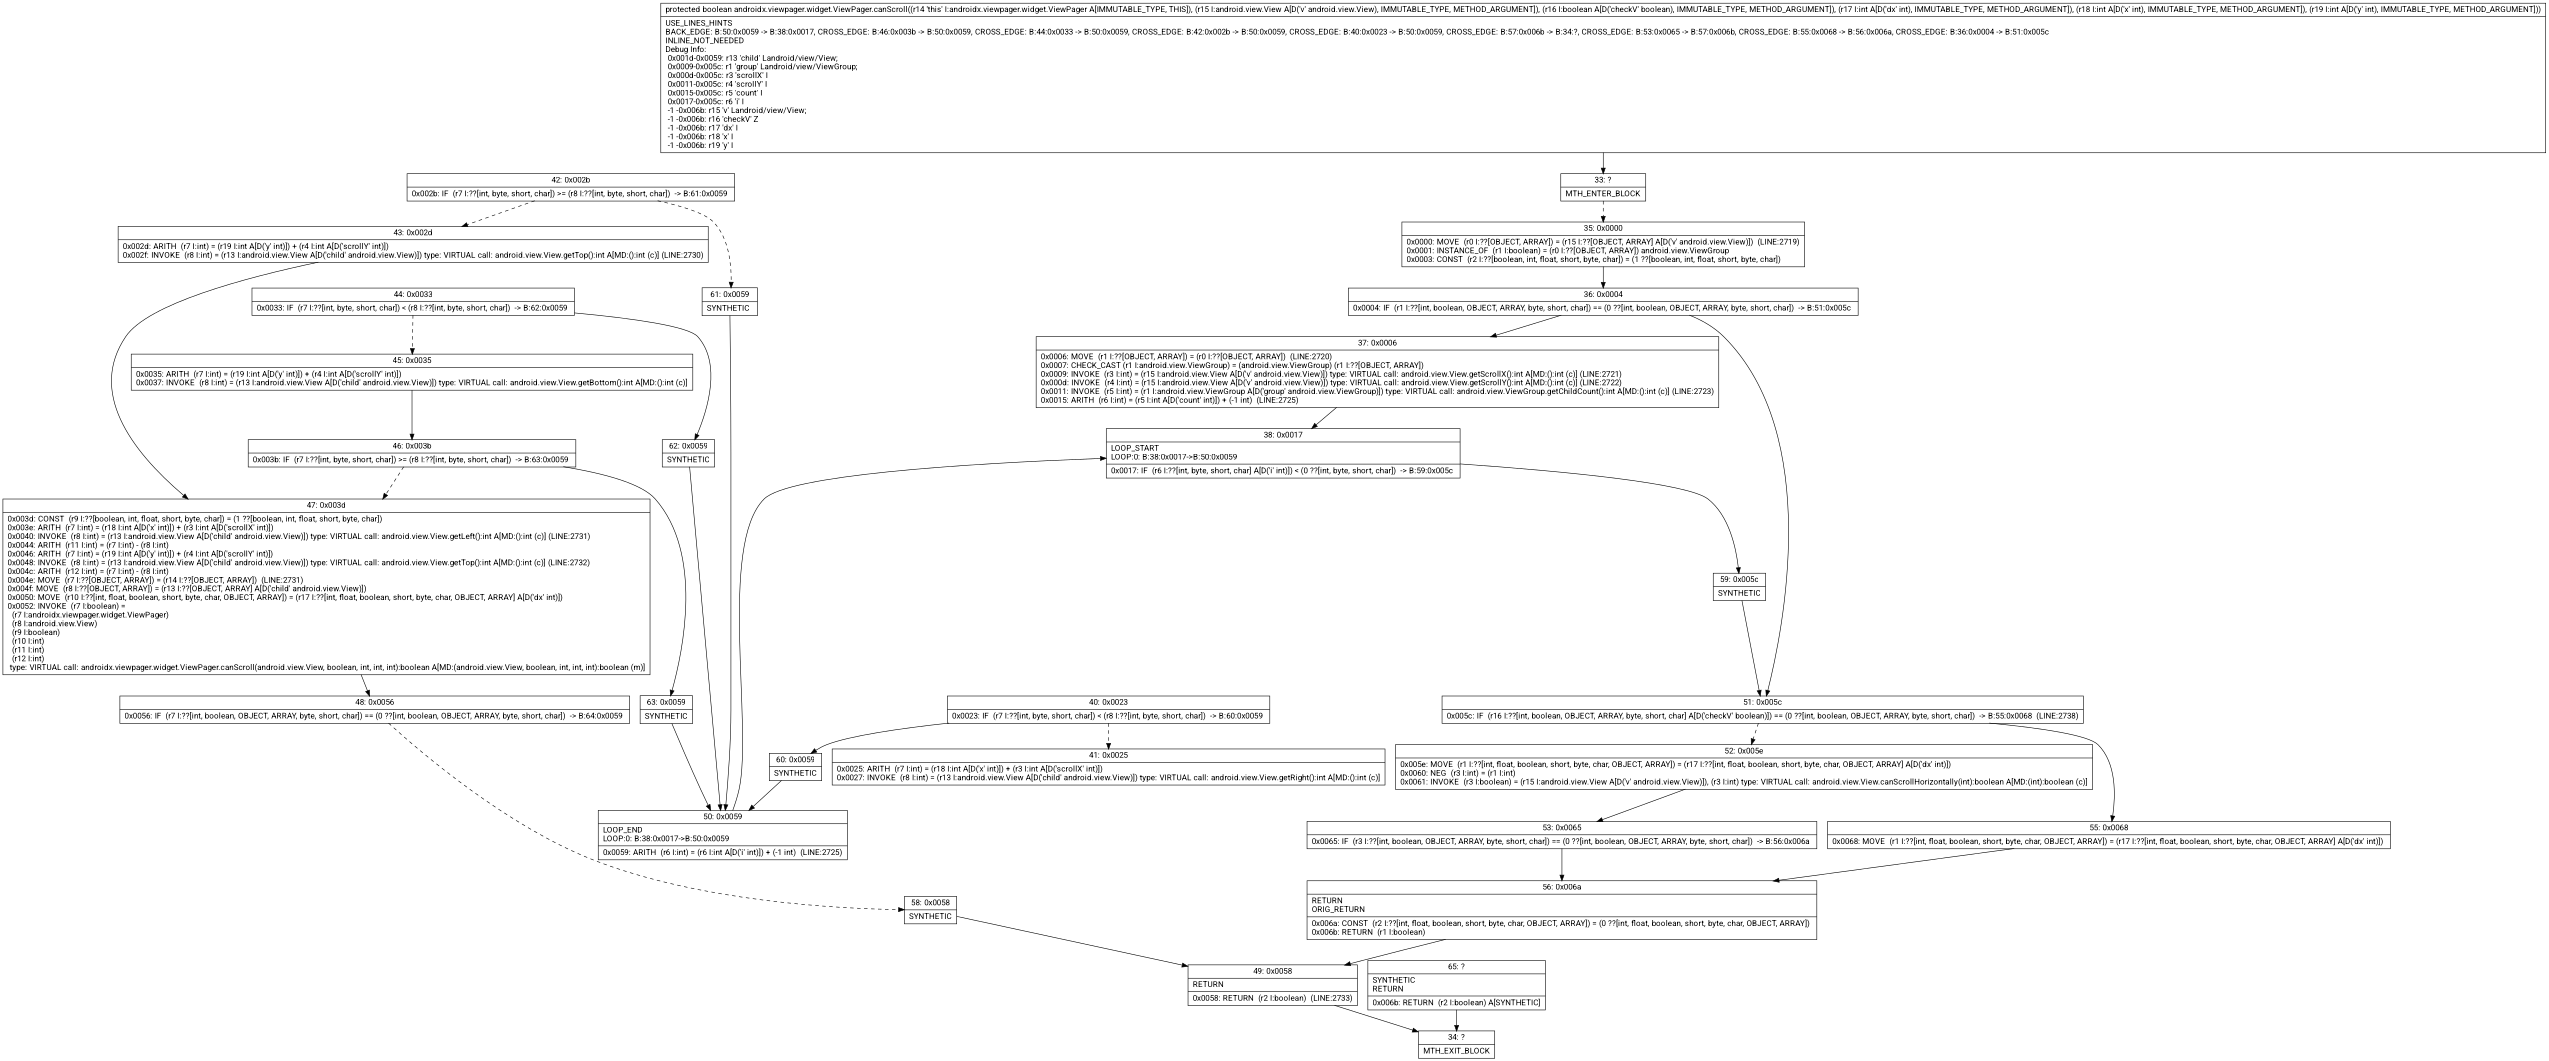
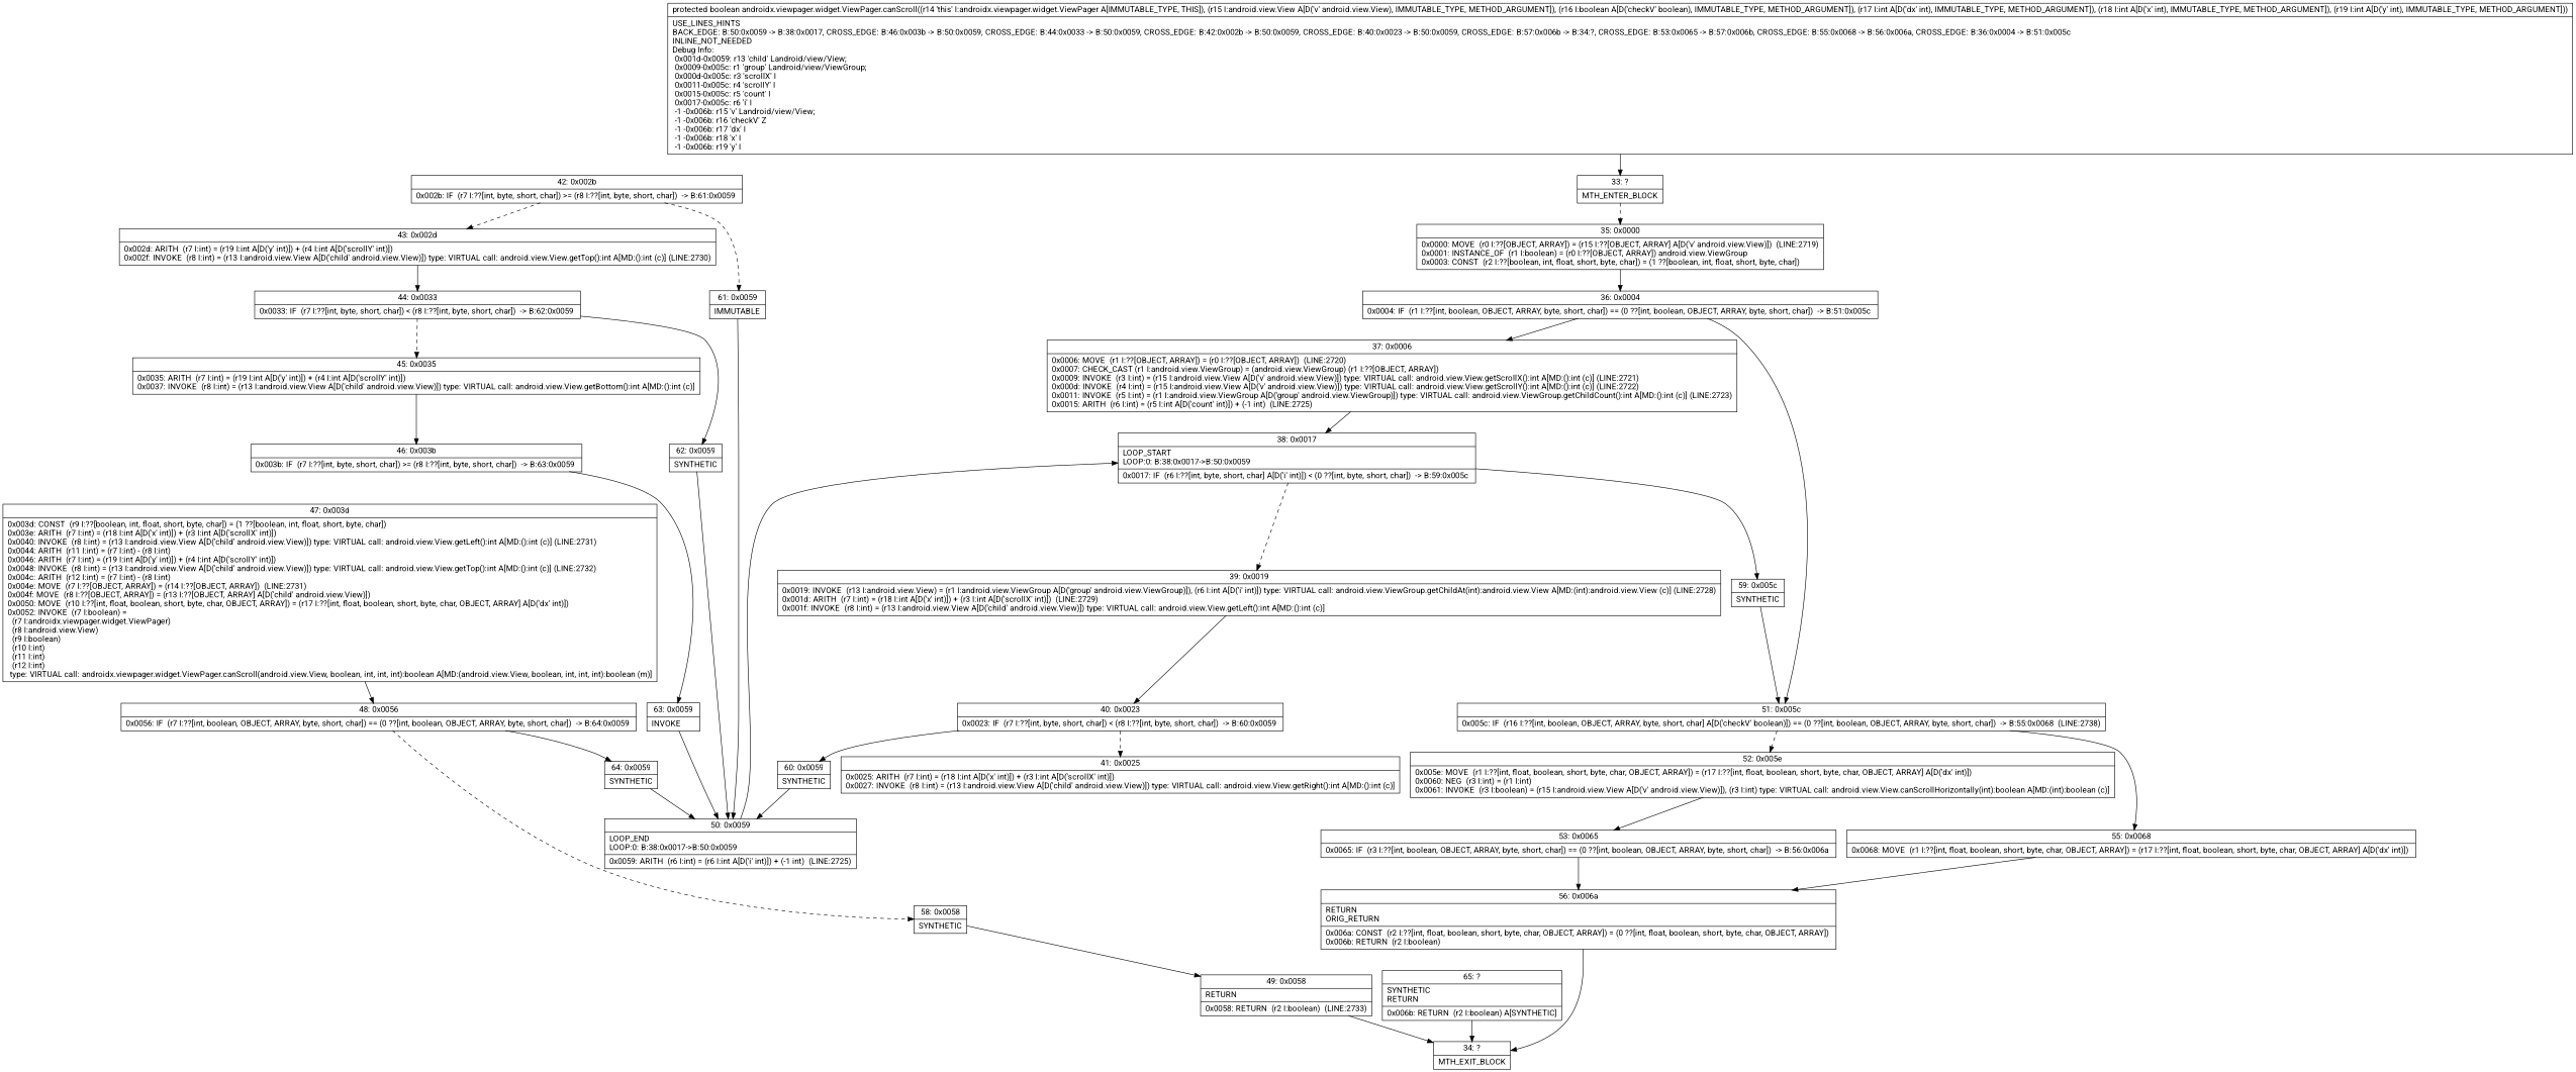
  digraph {
    fontname=Roboto
    node [fontname=Roboto shape=record]
    edge [fontname=Roboto]
    n1 [label="{33\:\ ?|MTH_ENTER_BLOCK\l}"]
    n2 [label="{35\:\ 0x0000|0x0000: MOVE  (r0 I:??[OBJECT, ARRAY]) = (r15 I:??[OBJECT, ARRAY] A[D('v' android.view.View)])  (LINE:2719)\l0x0001: INSTANCE_OF  (r1 I:boolean) = (r0 I:??[OBJECT, ARRAY]) android.view.ViewGroup \l0x0003: CONST  (r2 I:??[boolean, int, float, short, byte, char]) = (1 ??[boolean, int, float, short, byte, char]) \l}"]
    n3 [label="{36\:\ 0x0004|0x0004: IF  (r1 I:??[int, boolean, OBJECT, ARRAY, byte, short, char]) == (0 ??[int, boolean, OBJECT, ARRAY, byte, short, char])  \-\> B:51:0x005c \l}"]
    n4 [label="{37\:\ 0x0006|0x0006: MOVE  (r1 I:??[OBJECT, ARRAY]) = (r0 I:??[OBJECT, ARRAY])  (LINE:2720)\l0x0007: CHECK_CAST (r1 I:android.view.ViewGroup) = (android.view.ViewGroup) (r1 I:??[OBJECT, ARRAY]) \l0x0009: INVOKE  (r3 I:int) = (r15 I:android.view.View A[D('v' android.view.View)]) type: VIRTUAL call: android.view.View.getScrollX():int A[MD:():int (c)] (LINE:2721)\l0x000d: INVOKE  (r4 I:int) = (r15 I:android.view.View A[D('v' android.view.View)]) type: VIRTUAL call: android.view.View.getScrollY():int A[MD:():int (c)] (LINE:2722)\l0x0011: INVOKE  (r5 I:int) = (r1 I:android.view.ViewGroup A[D('group' android.view.ViewGroup)]) type: VIRTUAL call: android.view.ViewGroup.getChildCount():int A[MD:():int (c)] (LINE:2723)\l0x0015: ARITH  (r6 I:int) = (r5 I:int A[D('count' int)]) + (\-1 int)  (LINE:2725)\l}"]
    n5 [label="{51\:\ 0x005c|0x005c: IF  (r16 I:??[int, boolean, OBJECT, ARRAY, byte, short, char] A[D('checkV' boolean)]) == (0 ??[int, boolean, OBJECT, ARRAY, byte, short, char])  \-\> B:55:0x0068  (LINE:2738)\l}"]
    n6 [label="{38\:\ 0x0017|LOOP_START\lLOOP:0: B:38:0x0017\-\>B:50:0x0059\l|0x0017: IF  (r6 I:??[int, byte, short, char] A[D('i' int)]) \< (0 ??[int, byte, short, char])  \-\> B:59:0x005c \l}"]
    n7 [label="{52\:\ 0x005e|0x005e: MOVE  (r1 I:??[int, float, boolean, short, byte, char, OBJECT, ARRAY]) = (r17 I:??[int, float, boolean, short, byte, char, OBJECT, ARRAY] A[D('dx' int)]) \l0x0060: NEG  (r3 I:int) = (r1 I:int) \l0x0061: INVOKE  (r3 I:boolean) = (r15 I:android.view.View A[D('v' android.view.View)]), (r3 I:int) type: VIRTUAL call: android.view.View.canScrollHorizontally(int):boolean A[MD:(int):boolean (c)]\l}"]
    n8 [label="{55\:\ 0x0068|0x0068: MOVE  (r1 I:??[int, float, boolean, short, byte, char, OBJECT, ARRAY]) = (r17 I:??[int, float, boolean, short, byte, char, OBJECT, ARRAY] A[D('dx' int)]) \l}"]
+   n9 [label="{39\:\ 0x0019|0x0019: INVOKE  (r13 I:android.view.View) = (r1 I:android.view.ViewGroup A[D('group' android.view.ViewGroup)]), (r6 I:int A[D('i' int)]) type: VIRTUAL call: android.view.ViewGroup.getChildAt(int):android.view.View A[MD:(int):android.view.View (c)] (LINE:2728)\l0x001d: ARITH  (r7 I:int) = (r18 I:int A[D('x' int)]) + (r3 I:int A[D('scrollX' int)])  (LINE:2729)\l0x001f: INVOKE  (r8 I:int) = (r13 I:android.view.View A[D('child' android.view.View)]) type: VIRTUAL call: android.view.View.getLeft():int A[MD:():int (c)]\l}"]
    n10 [label="{59\:\ 0x005c|SYNTHETIC\l}"]
    n11 [label="{40\:\ 0x0023|0x0023: IF  (r7 I:??[int, byte, short, char]) \< (r8 I:??[int, byte, short, char])  \-\> B:60:0x0059 \l}"]
    n12 [label="{41\:\ 0x0025|0x0025: ARITH  (r7 I:int) = (r18 I:int A[D('x' int)]) + (r3 I:int A[D('scrollX' int)]) \l0x0027: INVOKE  (r8 I:int) = (r13 I:android.view.View A[D('child' android.view.View)]) type: VIRTUAL call: android.view.View.getRight():int A[MD:():int (c)]\l}"]
    n13 [label="{60\:\ 0x0059|SYNTHETIC\l}"]
    n14 [label="{50\:\ 0x0059|LOOP_END\lLOOP:0: B:38:0x0017\-\>B:50:0x0059\l|0x0059: ARITH  (r6 I:int) = (r6 I:int A[D('i' int)]) + (\-1 int)  (LINE:2725)\l}"]
    n15 [label="{42\:\ 0x002b|0x002b: IF  (r7 I:??[int, byte, short, char]) \>= (r8 I:??[int, byte, short, char])  \-\> B:61:0x0059 \l}"]
    n16 [label="{43\:\ 0x002d|0x002d: ARITH  (r7 I:int) = (r19 I:int A[D('y' int)]) + (r4 I:int A[D('scrollY' int)]) \l0x002f: INVOKE  (r8 I:int) = (r13 I:android.view.View A[D('child' android.view.View)]) type: VIRTUAL call: android.view.View.getTop():int A[MD:():int (c)] (LINE:2730)\l}"]
-   n17 [label="{61\:\ 0x0059|SYNTHETIC\l}"]
+   n17 [label="{61\:\ 0x0059|IMMUTABLE\l}"]
    n18 [label="{44\:\ 0x0033|0x0033: IF  (r7 I:??[int, byte, short, char]) \< (r8 I:??[int, byte, short, char])  \-\> B:62:0x0059 \l}"]
    n19 [label="{45\:\ 0x0035|0x0035: ARITH  (r7 I:int) = (r19 I:int A[D('y' int)]) + (r4 I:int A[D('scrollY' int)]) \l0x0037: INVOKE  (r8 I:int) = (r13 I:android.view.View A[D('child' android.view.View)]) type: VIRTUAL call: android.view.View.getBottom():int A[MD:():int (c)]\l}"]
    n20 [label="{62\:\ 0x0059|SYNTHETIC\l}"]
    n21 [label="{46\:\ 0x003b|0x003b: IF  (r7 I:??[int, byte, short, char]) \>= (r8 I:??[int, byte, short, char])  \-\> B:63:0x0059 \l}"]
    n22 [label="{47\:\ 0x003d|0x003d: CONST  (r9 I:??[boolean, int, float, short, byte, char]) = (1 ??[boolean, int, float, short, byte, char]) \l0x003e: ARITH  (r7 I:int) = (r18 I:int A[D('x' int)]) + (r3 I:int A[D('scrollX' int)]) \l0x0040: INVOKE  (r8 I:int) = (r13 I:android.view.View A[D('child' android.view.View)]) type: VIRTUAL call: android.view.View.getLeft():int A[MD:():int (c)] (LINE:2731)\l0x0044: ARITH  (r11 I:int) = (r7 I:int) \- (r8 I:int) \l0x0046: ARITH  (r7 I:int) = (r19 I:int A[D('y' int)]) + (r4 I:int A[D('scrollY' int)]) \l0x0048: INVOKE  (r8 I:int) = (r13 I:android.view.View A[D('child' android.view.View)]) type: VIRTUAL call: android.view.View.getTop():int A[MD:():int (c)] (LINE:2732)\l0x004c: ARITH  (r12 I:int) = (r7 I:int) \- (r8 I:int) \l0x004e: MOVE  (r7 I:??[OBJECT, ARRAY]) = (r14 I:??[OBJECT, ARRAY])  (LINE:2731)\l0x004f: MOVE  (r8 I:??[OBJECT, ARRAY]) = (r13 I:??[OBJECT, ARRAY] A[D('child' android.view.View)]) \l0x0050: MOVE  (r10 I:??[int, float, boolean, short, byte, char, OBJECT, ARRAY]) = (r17 I:??[int, float, boolean, short, byte, char, OBJECT, ARRAY] A[D('dx' int)]) \l0x0052: INVOKE  (r7 I:boolean) = \l  (r7 I:androidx.viewpager.widget.ViewPager)\l  (r8 I:android.view.View)\l  (r9 I:boolean)\l  (r10 I:int)\l  (r11 I:int)\l  (r12 I:int)\l type: VIRTUAL call: androidx.viewpager.widget.ViewPager.canScroll(android.view.View, boolean, int, int, int):boolean A[MD:(android.view.View, boolean, int, int, int):boolean (m)]\l}"]
-   n23 [label="{63\:\ 0x0059|SYNTHETIC\l}"]
+   n23 [label="{63\:\ 0x0059|INVOKE\l}"]
    n24 [label="{48\:\ 0x0056|0x0056: IF  (r7 I:??[int, boolean, OBJECT, ARRAY, byte, short, char]) == (0 ??[int, boolean, OBJECT, ARRAY, byte, short, char])  \-\> B:64:0x0059 \l}"]
    n25 [label="{58\:\ 0x0058|SYNTHETIC\l}"]
+   n26 [label="{64\:\ 0x0059|SYNTHETIC\l}"]
    n27 [label="{49\:\ 0x0058|RETURN\l|0x0058: RETURN  (r2 I:boolean)  (LINE:2733)\l}"]
    n28 [label="{34\:\ ?|MTH_EXIT_BLOCK\l}"]
    n29 [label="{53\:\ 0x0065|0x0065: IF  (r3 I:??[int, boolean, OBJECT, ARRAY, byte, short, char]) == (0 ??[int, boolean, OBJECT, ARRAY, byte, short, char])  \-\> B:56:0x006a \l}"]
-   n30 [label="{56\:\ 0x006a|RETURN\lORIG_RETURN\l|0x006a: CONST  (r2 I:??[int, float, boolean, short, byte, char, OBJECT, ARRAY]) = (0 ??[int, float, boolean, short, byte, char, OBJECT, ARRAY]) \l0x006b: RETURN  (r1 I:boolean) \l}"]
+   n30 [label="{56\:\ 0x006a|RETURN\lORIG_RETURN\l|0x006a: CONST  (r2 I:??[int, float, boolean, short, byte, char, OBJECT, ARRAY]) = (0 ??[int, float, boolean, short, byte, char, OBJECT, ARRAY]) \l0x006b: RETURN  (r2 I:boolean) \l}"]
    n31 [label="{65\:\ ?|SYNTHETIC\lRETURN\l|0x006b: RETURN  (r2 I:boolean) A[SYNTHETIC]\l}"]
    n32 [label="{protected boolean androidx.viewpager.widget.ViewPager.canScroll((r14 'this' I:androidx.viewpager.widget.ViewPager A[IMMUTABLE_TYPE, THIS]), (r15 I:android.view.View A[D('v' android.view.View), IMMUTABLE_TYPE, METHOD_ARGUMENT]), (r16 I:boolean A[D('checkV' boolean), IMMUTABLE_TYPE, METHOD_ARGUMENT]), (r17 I:int A[D('dx' int), IMMUTABLE_TYPE, METHOD_ARGUMENT]), (r18 I:int A[D('x' int), IMMUTABLE_TYPE, METHOD_ARGUMENT]), (r19 I:int A[D('y' int), IMMUTABLE_TYPE, METHOD_ARGUMENT]))  | USE_LINES_HINTS\lBACK_EDGE: B:50:0x0059 \-\> B:38:0x0017, CROSS_EDGE: B:46:0x003b \-\> B:50:0x0059, CROSS_EDGE: B:44:0x0033 \-\> B:50:0x0059, CROSS_EDGE: B:42:0x002b \-\> B:50:0x0059, CROSS_EDGE: B:40:0x0023 \-\> B:50:0x0059, CROSS_EDGE: B:57:0x006b \-\> B:34:?, CROSS_EDGE: B:53:0x0065 \-\> B:57:0x006b, CROSS_EDGE: B:55:0x0068 \-\> B:56:0x006a, CROSS_EDGE: B:36:0x0004 \-\> B:51:0x005c\lINLINE_NOT_NEEDED\lDebug Info:\l  0x001d\-0x0059: r13 'child' Landroid\/view\/View;\l  0x0009\-0x005c: r1 'group' Landroid\/view\/ViewGroup;\l  0x000d\-0x005c: r3 'scrollX' I\l  0x0011\-0x005c: r4 'scrollY' I\l  0x0015\-0x005c: r5 'count' I\l  0x0017\-0x005c: r6 'i' I\l  \-1 \-0x006b: r15 'v' Landroid\/view\/View;\l  \-1 \-0x006b: r16 'checkV' Z\l  \-1 \-0x006b: r17 'dx' I\l  \-1 \-0x006b: r18 'x' I\l  \-1 \-0x006b: r19 'y' I\l}"]
    n1 -> n2 [style=dashed]
    n2 -> n3
    n3 -> n4 [style=solid]
    n3 -> n5
    n4 -> n6
    n5 -> n7 [style=dashed]
    n5 -> n8
+   n6 -> n9 [style=dashed]
    n6 -> n10
    n7 -> n29
    n8 -> n30
+   n9 -> n11
    n10 -> n5
    n11 -> n12 [style=dashed]
    n11 -> n13
    n13 -> n14
    n14 -> n6
    n15 -> n16 [style=dashed]
    n15 -> n17 [style=dashed]
-   n16 -> n22
+   n16 -> n18
    n17 -> n14
    n18 -> n19 [style=dashed]
    n18 -> n20
    n19 -> n21
    n20 -> n14
-   n21 -> n22 [style=dashed]
    n21 -> n23
    n22 -> n24
    n23 -> n14
    n24 -> n25 [style=dashed]
+   n24 -> n26
    n25 -> n27
+   n26 -> n14
    n27 -> n28
    n29 -> n30
-   n30 -> n27
+   n30 -> n28
    n31 -> n28
    n32 -> n1
  }
